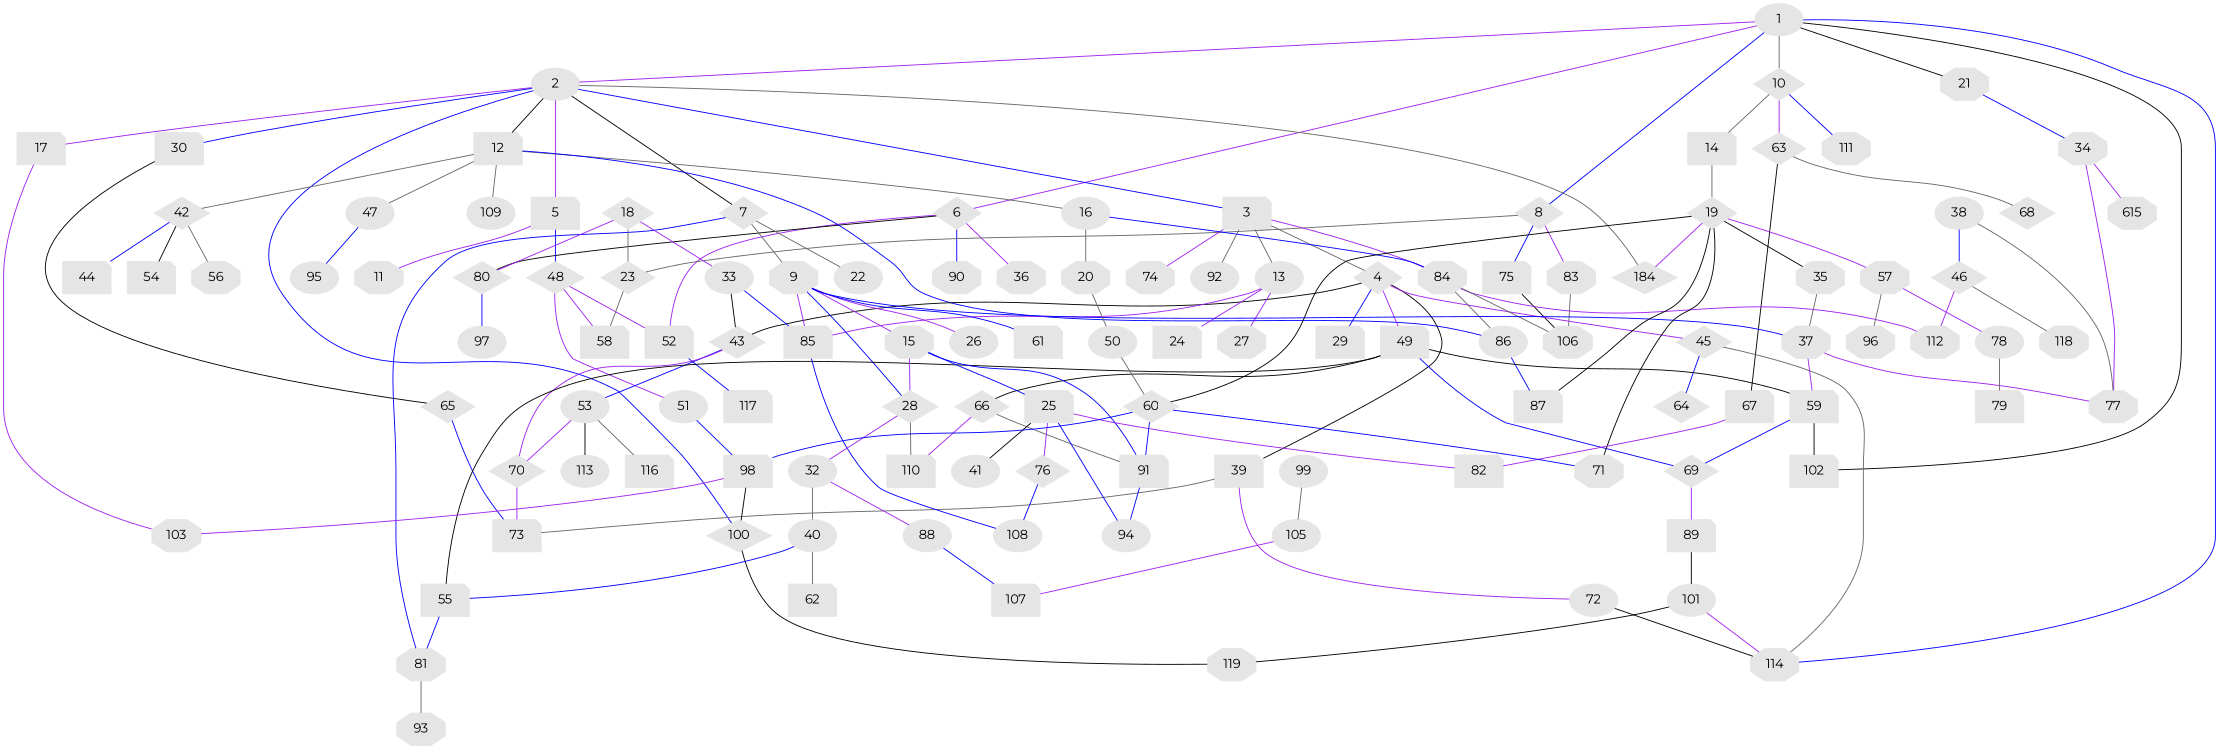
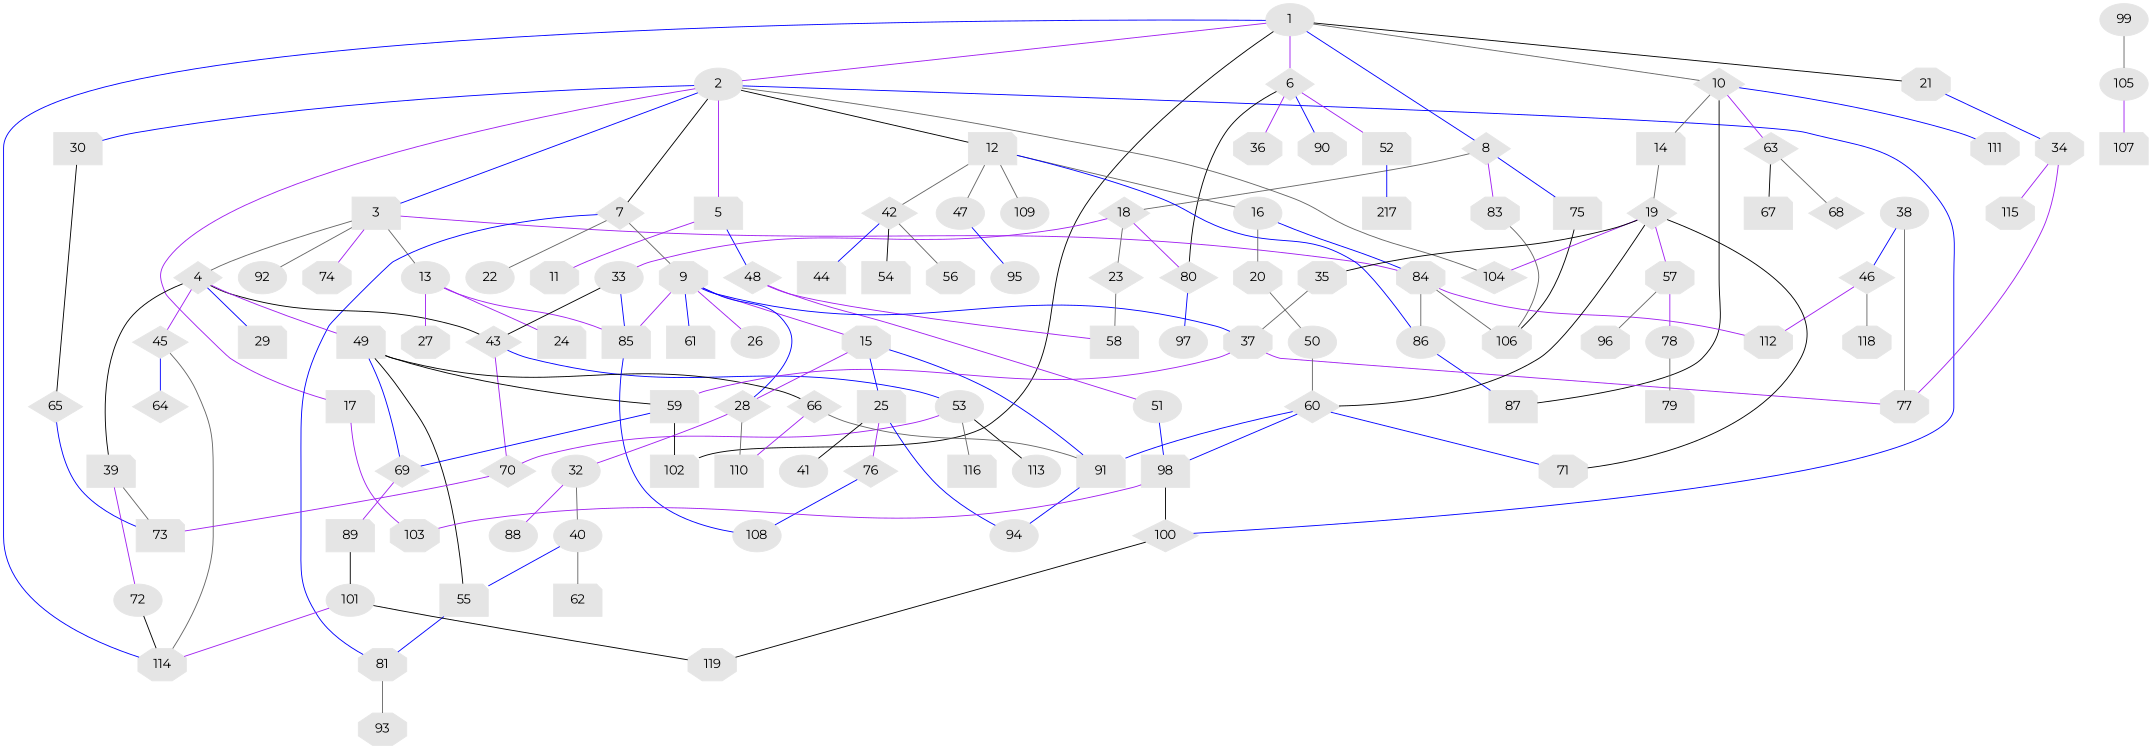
  graph {
    fontname=Montserrat
    node [color=gray90 fontname=Montserrat shape=note style=filled]
    edge [color=purple fontname=Montserrat]
    1 [shape=ellipse]
    2 [shape=ellipse]
    6 [shape=diamond]
    8 [shape=diamond]
    10 [shape=diamond]
    21 [shape=octagon]
    102
    114 [shape=octagon]
    3
    5
    7 [shape=diamond]
    12
    17
    30
    100 [shape=diamond]
-   104 [shape=diamond label=184]
+   104 [shape=diamond]
    36 [shape=octagon]
    52
    80 [shape=diamond]
    90 [shape=octagon]
    18 [shape=diamond]
    75
    83 [shape=octagon]
    14
    63 [shape=diamond]
    87
    111 [shape=octagon]
    34 [shape=octagon]
    38 [shape=ellipse]
    77 [shape=octagon]
    46 [shape=diamond]
    4 [shape=diamond]
    13 [shape=ellipse]
    74 [shape=octagon]
    84 [shape=octagon]
    92 [shape=ellipse]
    11 [shape=octagon]
    48 [shape=diamond]
    9 [shape=octagon]
    22 [shape=ellipse]
    81 [shape=octagon]
    16 [shape=ellipse]
    42 [shape=diamond]
    47 [shape=ellipse]
    86 [shape=ellipse]
    109 [shape=ellipse]
    103 [shape=octagon]
    65 [shape=diamond]
    119 [shape=octagon]
    29
    39
    43 [shape=diamond]
    45 [shape=diamond]
    49
    85
    24
    27 [shape=octagon]
    112 [shape=octagon]
    106 [shape=octagon]
    72 [shape=ellipse]
    73
    53 [shape=ellipse]
    70 [shape=diamond]
    64 [shape=diamond]
    69 [shape=diamond]
    59
    55
    66 [shape=diamond]
    58
    51 [shape=ellipse]
-   117
+   117 [label=217]
    97 [shape=ellipse]
    15 [shape=octagon]
    26 [shape=ellipse]
    28 [shape=diamond]
    37 [shape=octagon]
    61
    93 [shape=octagon]
    23 [shape=diamond]
    33 [shape=ellipse]
    25
    91
    32 [shape=ellipse]
    110
    108 [shape=ellipse]
    19 [shape=diamond]
    67
    68 [shape=diamond]
    20 [shape=octagon]
    44
    54
    56 [shape=octagon]
    95 [shape=ellipse]
    35 [shape=octagon]
    57 [shape=octagon]
    60 [shape=diamond]
    71 [shape=octagon]
    41 [shape=ellipse]
    76 [shape=diamond]
-   82
    94 [shape=ellipse]
    50 [shape=ellipse]
    78 [shape=ellipse]
    96 [shape=octagon]
    98
-   115 [shape=octagon label=615]
+   115 [shape=octagon]
    40 [shape=ellipse]
    62
    88 [shape=ellipse]
    89
    99 [shape=ellipse]
    105 [shape=ellipse]
    107
    118 [shape=octagon]
    113 [shape=ellipse]
    116
    79
    101 [shape=ellipse]
    1 -- 2
    1 -- 6
    1 -- 8 [color=blue]
    1 -- 10 [color=gray40]
    1 -- 21 [color=black]
    1 -- 102 [color=black]
    1 -- 114 [color=blue]
    2 -- 3 [color=blue]
    2 -- 5
    2 -- 7 [color=black]
    2 -- 12 [color=black]
    2 -- 17
    2 -- 30 [color=blue]
    2 -- 100 [color=blue]
    2 -- 104 [color=gray40]
    6 -- 36
    6 -- 52
    6 -- 80 [color=black]
    6 -- 90 [color=blue]
-   8 -- 23 [color=gray40]
+   8 -- 18 [color=gray40]
    8 -- 75 [color=blue]
    8 -- 83
    10 -- 14 [color=gray40]
    10 -- 63
-   19 -- 87 [color=black]
+   10 -- 87 [color=black]
    10 -- 111 [color=blue]
    21 -- 34 [color=blue]
    3 -- 4 [color=gray40]
    3 -- 13 [color=gray40]
    3 -- 74
    3 -- 84
    3 -- 92 [color=gray40]
    5 -- 11
    5 -- 48 [color=blue]
    7 -- 9 [color=gray40]
    7 -- 22 [color=gray40]
    7 -- 81 [color=blue]
    12 -- 16 [color=gray40]
    12 -- 42 [color=gray40]
    12 -- 47 [color=gray40]
    12 -- 86 [color=blue]
    12 -- 109 [color=gray40]
    17 -- 103
    30 -- 65 [color=black]
    100 -- 119 [color=black]
    52 -- 117 [color=blue]
    80 -- 97 [color=blue]
    18 -- 80
    18 -- 23 [color=gray40]
    18 -- 33
    75 -- 106 [color=black]
    83 -- 106 [color=gray40]
    14 -- 19 [color=gray40]
    63 -- 67 [color=black]
    63 -- 68 [color=gray40]
    34 -- 77
    34 -- 115
    38 -- 77 [color=gray40]
    38 -- 46 [color=blue]
    46 -- 112
    46 -- 118 [color=gray40]
    4 -- 29 [color=blue]
    4 -- 39 [color=black]
    4 -- 43 [color=black]
    4 -- 45
    4 -- 49
    13 -- 85
    13 -- 24
    13 -- 27
    84 -- 86 [color=gray40]
    84 -- 112
    84 -- 106 [color=gray40]
-   48 -- 52
    48 -- 58
    48 -- 51
    9 -- 85
    9 -- 15
    9 -- 26
    9 -- 28 [color=blue]
    9 -- 37 [color=blue]
    9 -- 61 [color=blue]
    81 -- 93 [color=gray40]
    16 -- 84 [color=blue]
    16 -- 20 [color=gray40]
    42 -- 44 [color=blue]
    42 -- 54 [color=black]
    42 -- 56 [color=gray40]
    47 -- 95 [color=blue]
    86 -- 87 [color=blue]
    65 -- 73 [color=blue]
    39 -- 72
    39 -- 73 [color=gray40]
    43 -- 53 [color=blue]
    43 -- 70
    45 -- 114 [color=gray40]
    45 -- 64 [color=blue]
    49 -- 69 [color=blue]
    49 -- 59 [color=black]
    49 -- 55 [color=black]
    49 -- 66 [color=black]
    85 -- 108 [color=blue]
    72 -- 114 [color=black]
    53 -- 70
    53 -- 113 [color=black]
    53 -- 116 [color=gray40]
    70 -- 73
    69 -- 89
    59 -- 102 [color=black]
    59 -- 69 [color=blue]
    55 -- 81 [color=blue]
    66 -- 91 [color=gray40]
    66 -- 110
    51 -- 98 [color=blue]
    15 -- 28
    15 -- 25 [color=blue]
    15 -- 91 [color=blue]
    28 -- 32
    28 -- 110 [color=gray40]
    37 -- 77
    37 -- 59
    23 -- 58 [color=gray40]
    33 -- 43 [color=black]
    33 -- 85 [color=blue]
    25 -- 41 [color=black]
    25 -- 76
-   25 -- 82
    25 -- 94 [color=blue]
    91 -- 94 [color=blue]
    32 -- 40 [color=gray40]
    32 -- 88
    19 -- 104
    19 -- 35 [color=black]
    19 -- 57
    19 -- 60 [color=black]
    19 -- 71 [color=black]
-   67 -- 82
    20 -- 50 [color=gray40]
    35 -- 37 [color=gray40]
    57 -- 78
    57 -- 96 [color=gray40]
    60 -- 91 [color=blue]
    60 -- 71 [color=blue]
    60 -- 98 [color=blue]
    76 -- 108 [color=blue]
    50 -- 60 [color=gray40]
    78 -- 79 [color=gray40]
    98 -- 100 [color=black]
    98 -- 103
    40 -- 55 [color=blue]
    40 -- 62 [color=gray40]
-   88 -- 107 [color=blue]
    89 -- 101 [color=black]
    99 -- 105 [color=gray40]
    105 -- 107
    101 -- 114
    101 -- 119 [color=black]
  }
